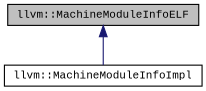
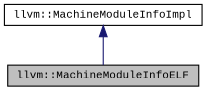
  digraph {
    fontname="Liberation Mono"
    node [color=black fontname="Liberation Mono" fontsize=10 shape=box]
    n1 [fillcolor=grey75 fontcolor=black height=0.2 label="llvm::MachineModuleInfoELF" style=filled width=0.4]
    n2 [height=0.2 label="llvm::MachineModuleInfoImpl" width=0.4]
-   n1 -> n2 [color=midnightblue dir=back fontname="Liberation Mono" fontsize=10 labelfontname=Helvetica labelfontsize=10 style=solid]
+   n2 -> n1 [color=midnightblue dir=back fontname="Liberation Mono" fontsize=10 labelfontname=Helvetica labelfontsize=10 style=solid]
  }
